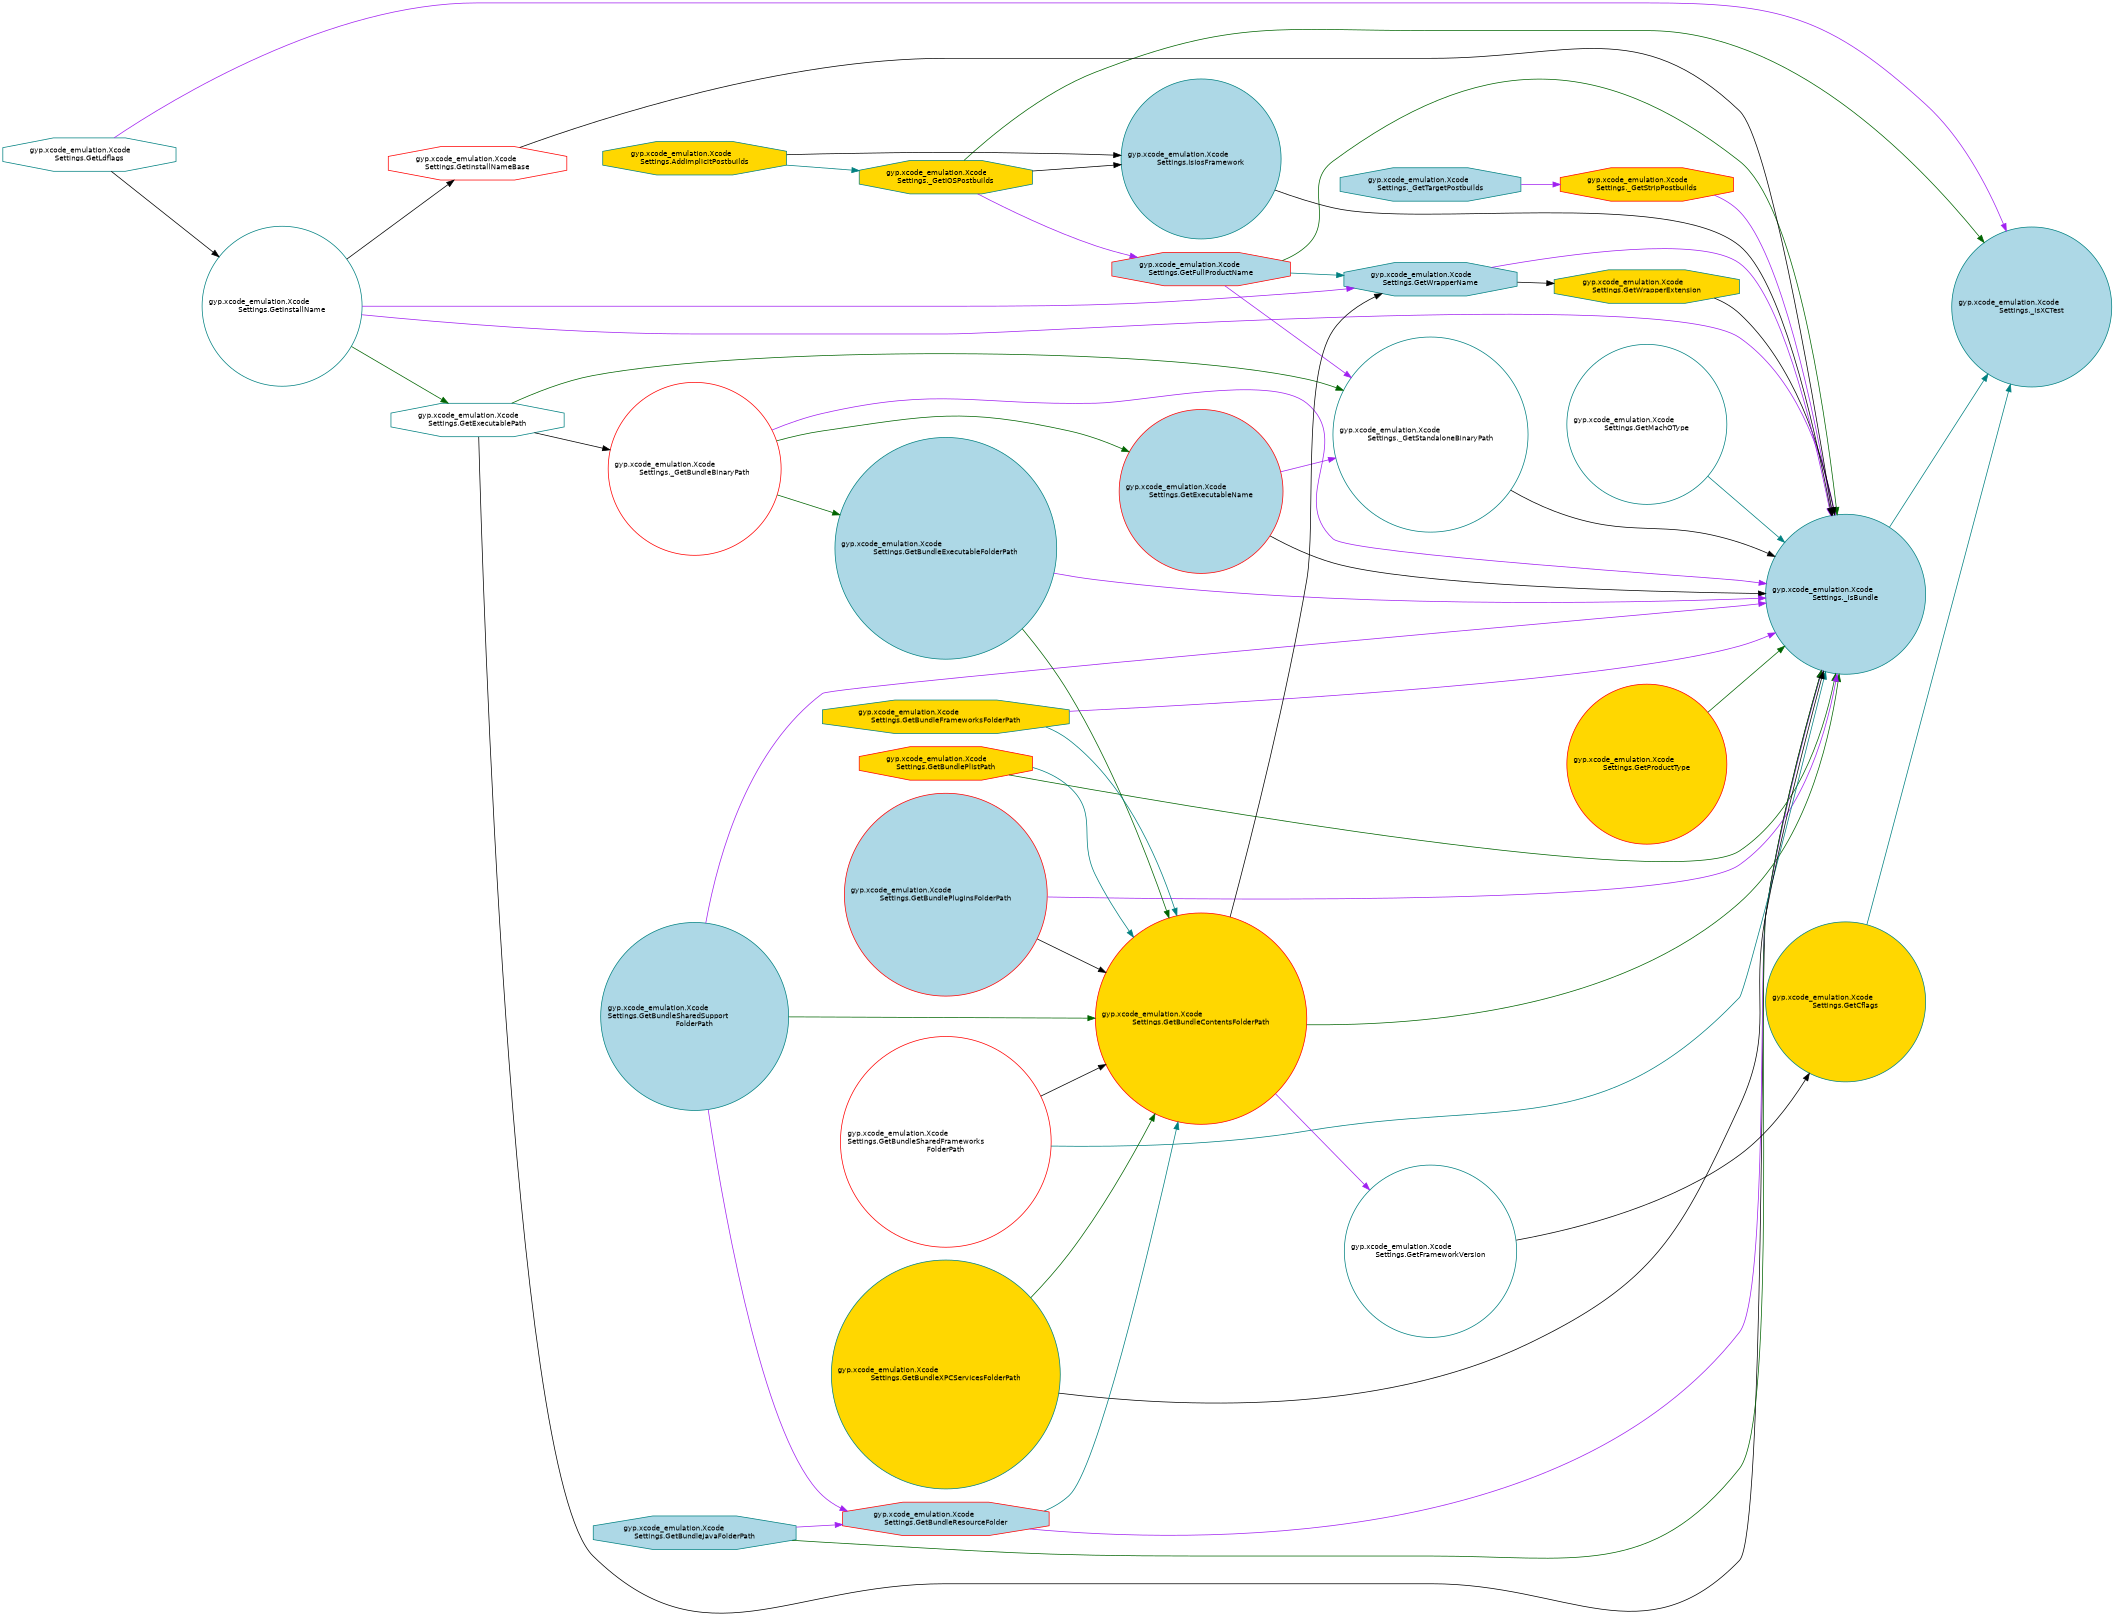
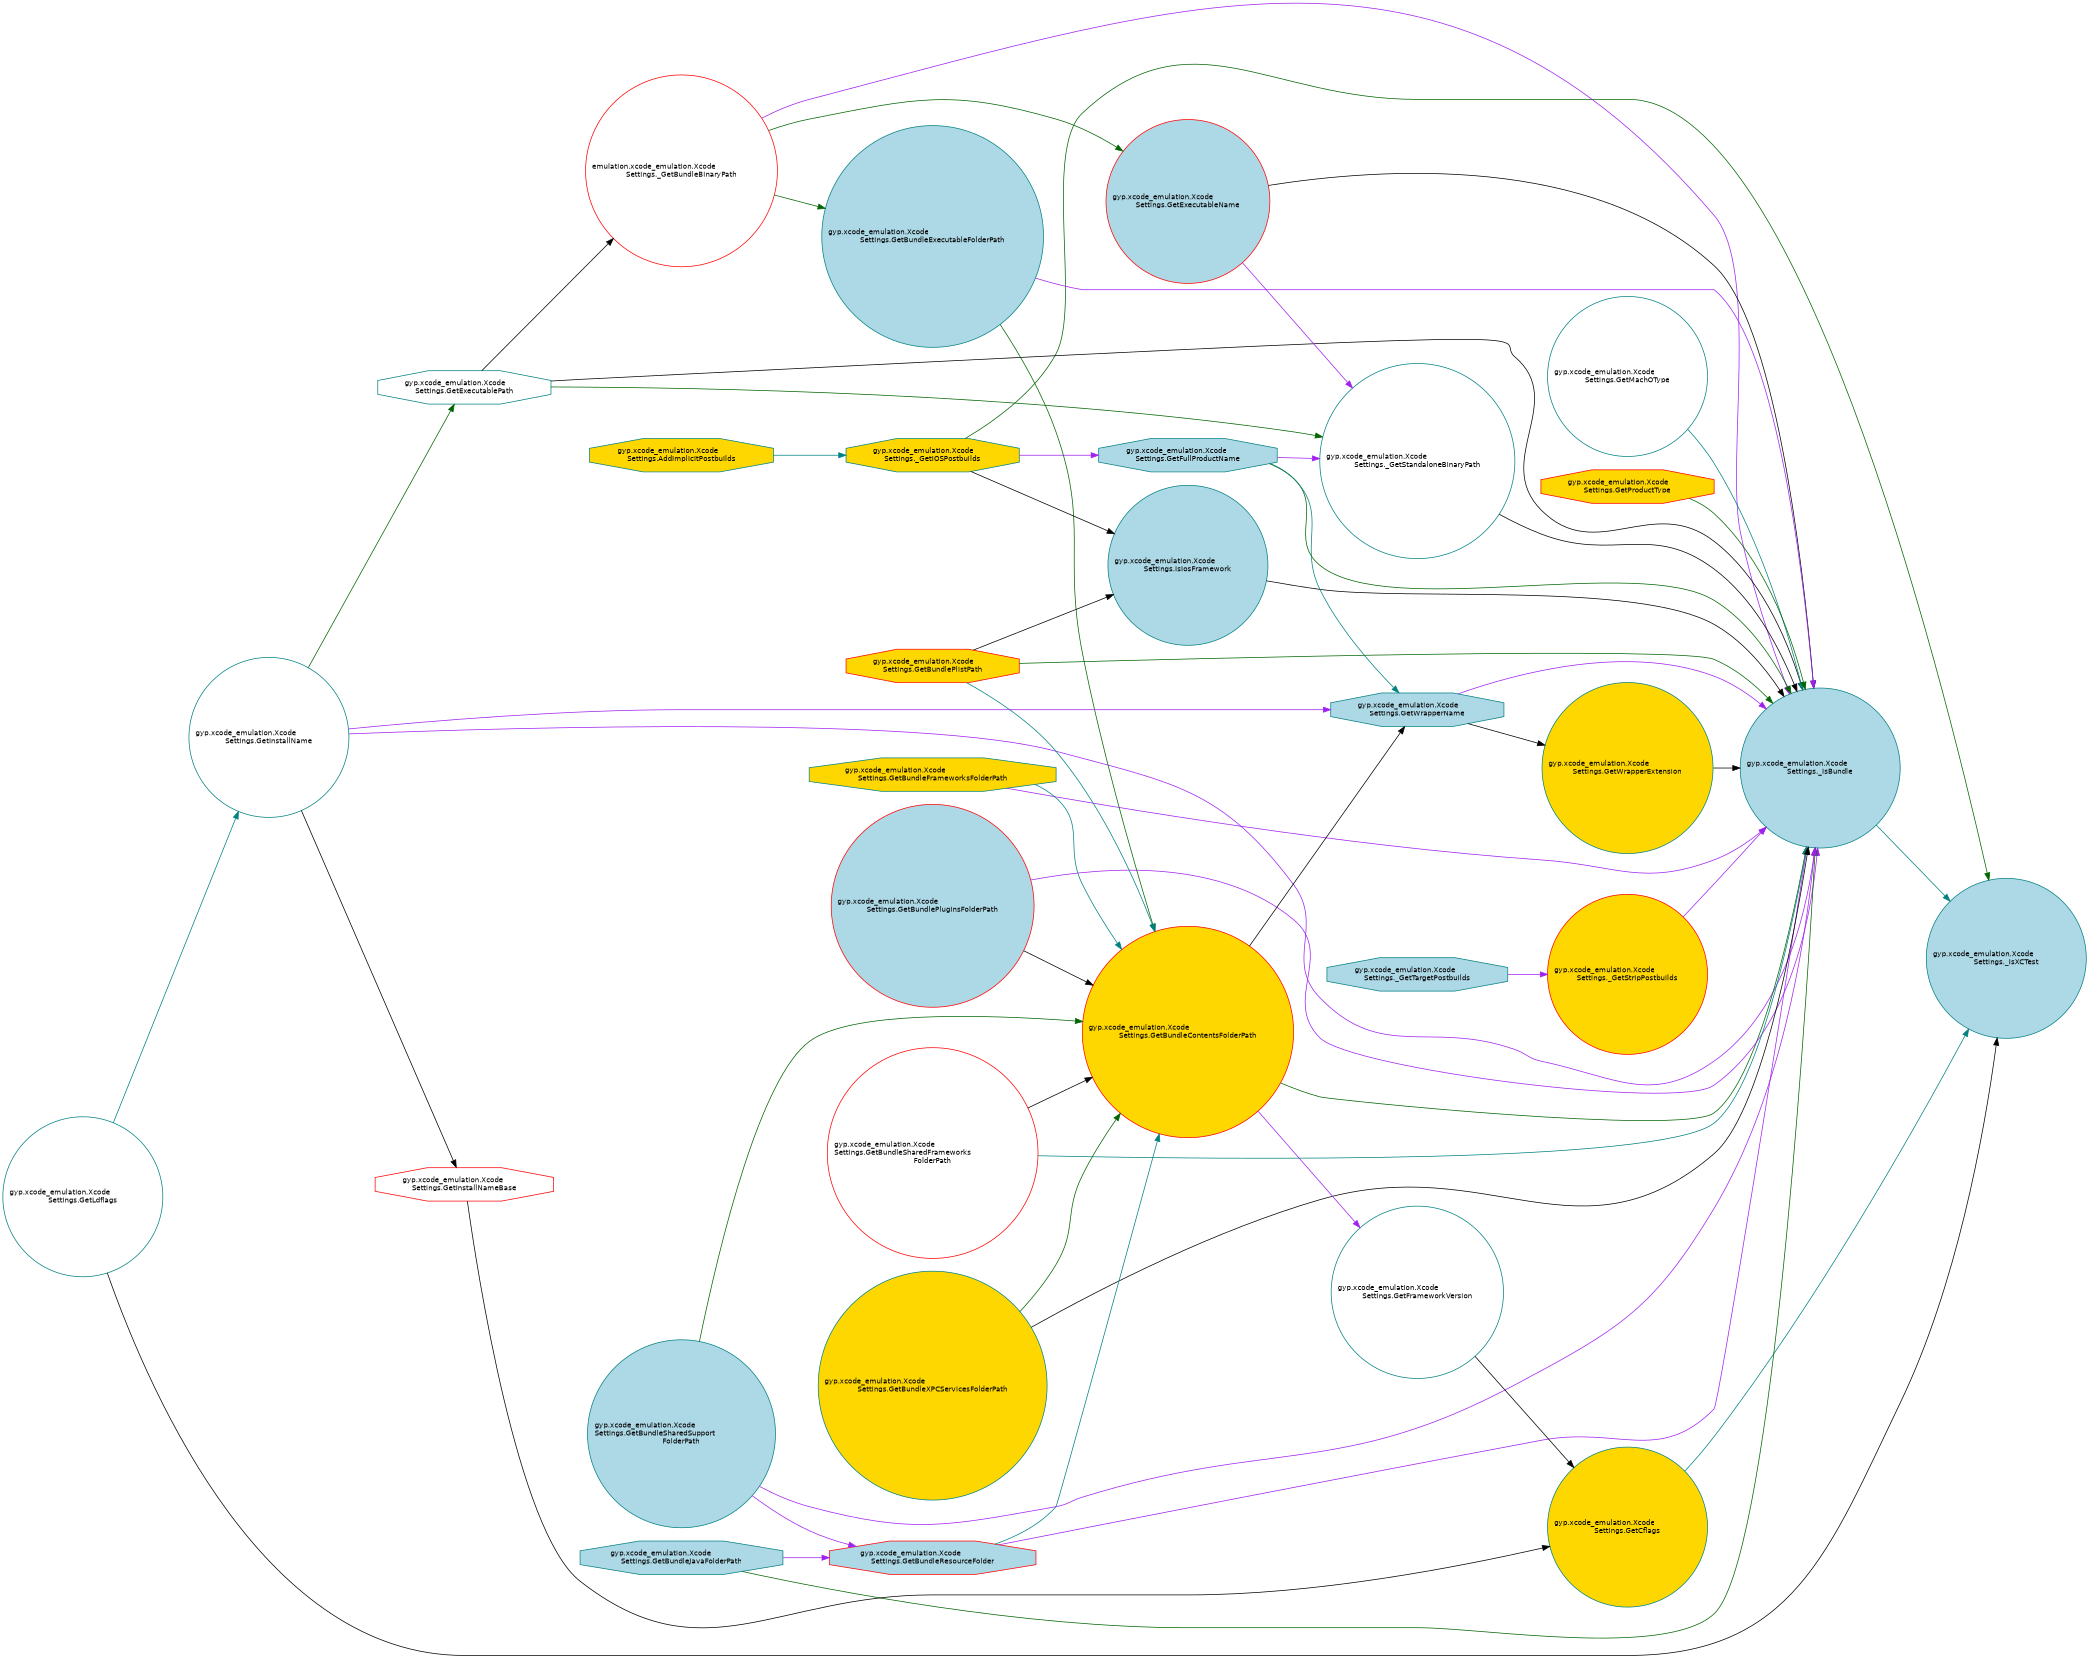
  digraph {
    rankdir=RL
    node [color=teal fillcolor=lightblue fontname=Helvetica fontsize=10 shape=circle style=filled]
    edge [color=purple dir=back fontname=Helvetica fontsize=10 labelfontname=Helvetica labelfontsize=10 style=solid]
    n1 [fontcolor=black height=0.2 label="gyp.xcode_emulation.Xcode\lSettings._IsXCTest" width=0.4]
    n2 [fillcolor=gold height=0.2 label="gyp.xcode_emulation.Xcode\lSettings._GetIOSPostbuilds" shape=octagon width=0.4]
    n3 [height=0.2 label="gyp.xcode_emulation.Xcode\lSettings._IsBundle" width=0.4]
-   n4 [fillcolor=white height=0.2 label="gyp.xcode_emulation.Xcode\lSettings.GetLdflags" shape=octagon width=0.4]
+   n4 [fillcolor=white height=0.2 label="gyp.xcode_emulation.Xcode\lSettings.GetLdflags" width=0.4]
    n5 [fillcolor=gold height=0.2 label="gyp.xcode_emulation.Xcode\lSettings.GetCflags" width=0.4]
    n6 [fillcolor=gold height=0.2 label="gyp.xcode_emulation.Xcode\lSettings.AddImplicitPostbuilds" shape=octagon width=0.4]
-   n7 [color=red fillcolor=white height=0.2 label="gyp.xcode_emulation.Xcode\lSettings._GetBundleBinaryPath" width=0.4]
+   n7 [color=red fillcolor=white height=0.2 label="emulation.xcode_emulation.Xcode\lSettings._GetBundleBinaryPath" width=0.4]
    n8 [fillcolor=white height=0.2 label="gyp.xcode_emulation.Xcode\lSettings.GetExecutablePath" shape=octagon width=0.4]
    n9 [fillcolor=white height=0.2 label="gyp.xcode_emulation.Xcode\lSettings.GetInstallName" width=0.4]
    n10 [fillcolor=white height=0.2 label="gyp.xcode_emulation.Xcode\lSettings._GetStandaloneBinaryPath" width=0.4]
    n11 [color=red height=0.2 label="gyp.xcode_emulation.Xcode\lSettings.GetExecutableName" width=0.4]
-   n12 [color=red height=0.2 label="gyp.xcode_emulation.Xcode\lSettings.GetFullProductName" shape=octagon width=0.4]
-   n13 [color=red fillcolor=gold height=0.2 label="gyp.xcode_emulation.Xcode\lSettings._GetStripPostbuilds" shape=octagon width=0.4]
+   n12 [height=0.2 label="gyp.xcode_emulation.Xcode\lSettings.GetFullProductName" shape=octagon width=0.4]
+   n13 [color=red fillcolor=gold height=0.2 label="gyp.xcode_emulation.Xcode\lSettings._GetStripPostbuilds" width=0.4]
    n14 [color=red fillcolor=gold height=0.2 label="gyp.xcode_emulation.Xcode\lSettings.GetBundleContentsFolderPath" width=0.4]
    n15 [height=0.2 label="gyp.xcode_emulation.Xcode\lSettings.GetBundleExecutableFolderPath" width=0.4]
    n16 [fillcolor=gold height=0.2 label="gyp.xcode_emulation.Xcode\lSettings.GetBundleFrameworksFolderPath" shape=octagon width=0.4]
    n17 [color=red fillcolor=gold height=0.2 label="gyp.xcode_emulation.Xcode\lSettings.GetBundlePlistPath" shape=octagon width=0.4]
    n18 [color=red height=0.2 label="gyp.xcode_emulation.Xcode\lSettings.GetBundlePlugInsFolderPath" width=0.4]
    n19 [color=red height=0.2 label="gyp.xcode_emulation.Xcode\lSettings.GetBundleResourceFolder" shape=octagon width=0.4]
    n20 [height=0.2 label="gyp.xcode_emulation.Xcode\lSettings.GetBundleJavaFolderPath" shape=octagon width=0.4]
    n21 [height=0.2 label="gyp.xcode_emulation.Xcode\lSettings.GetBundleSharedSupport\lFolderPath" width=0.4]
    n22 [color=red fillcolor=white height=0.2 label="gyp.xcode_emulation.Xcode\lSettings.GetBundleSharedFrameworks\lFolderPath" width=0.4]
    n23 [fillcolor=gold height=0.2 label="gyp.xcode_emulation.Xcode\lSettings.GetBundleXPCServicesFolderPath" width=0.4]
    n24 [color=red fillcolor=white height=0.2 label="gyp.xcode_emulation.Xcode\lSettings.GetInstallNameBase" shape=octagon width=0.4]
    n25 [fillcolor=white height=0.2 label="gyp.xcode_emulation.Xcode\lSettings.GetMachOType" width=0.4]
-   n26 [color=red fillcolor=gold height=0.2 label="gyp.xcode_emulation.Xcode\lSettings.GetProductType" width=0.4]
-   n27 [fillcolor=gold height=0.2 label="gyp.xcode_emulation.Xcode\lSettings.GetWrapperExtension" shape=octagon width=0.4]
+   n26 [color=red fillcolor=gold height=0.2 label="gyp.xcode_emulation.Xcode\lSettings.GetProductType" shape=octagon width=0.4]
+   n27 [fillcolor=gold height=0.2 label="gyp.xcode_emulation.Xcode\lSettings.GetWrapperExtension" width=0.4]
    n28 [height=0.2 label="gyp.xcode_emulation.Xcode\lSettings.GetWrapperName" shape=octagon width=0.4]
    n29 [height=0.2 label="gyp.xcode_emulation.Xcode\lSettings.IsIosFramework" width=0.4]
    n30 [fillcolor=white height=0.2 label="gyp.xcode_emulation.Xcode\lSettings.GetFrameworkVersion" width=0.4]
    n31 [height=0.2 label="gyp.xcode_emulation.Xcode\lSettings._GetTargetPostbuilds" shape=octagon width=0.4]
    n1 -> n2 [color=darkgreen]
    n1 -> n3 [color=teal]
-   n1 -> n4
+   n1 -> n4 [color=black]
    n1 -> n5 [color=teal]
    n2 -> n6 [color=teal]
    n3 -> n7
    n3 -> n8 [color=black]
    n3 -> n9
    n3 -> n10 [color=black]
    n3 -> n11 [color=black]
    n3 -> n12 [color=darkgreen]
    n3 -> n13
    n3 -> n14 [color=darkgreen]
    n3 -> n15
    n3 -> n16
    n3 -> n17 [color=darkgreen]
    n3 -> n18
    n3 -> n19
    n3 -> n20 [color=darkgreen]
    n3 -> n21
    n3 -> n22 [color=teal]
    n3 -> n23 [color=black]
-   n3 -> n24 [color=black]
+   n5 -> n24 [color=black]
    n3 -> n25 [color=teal]
    n3 -> n26 [color=darkgreen]
    n3 -> n27 [color=black]
    n3 -> n28
    n3 -> n29 [color=black]
    n5 -> n30 [color=black]
    n7 -> n8 [color=black]
    n8 -> n9 [color=darkgreen]
-   n9 -> n4 [color=black]
+   n9 -> n4 [color=teal]
    n10 -> n8 [color=darkgreen]
    n10 -> n11
    n10 -> n12
    n11 -> n7 [color=darkgreen]
    n12 -> n2
    n13 -> n31
    n14 -> n15 [color=darkgreen]
    n14 -> n16 [color=teal]
    n14 -> n17 [color=teal]
    n14 -> n18 [color=black]
    n14 -> n19 [color=teal]
    n14 -> n21 [color=darkgreen]
    n14 -> n22 [color=black]
    n14 -> n23 [color=darkgreen]
    n15 -> n7 [color=darkgreen]
    n19 -> n20
    n19 -> n21
    n24 -> n9 [color=black]
    n27 -> n28 [color=black]
    n28 -> n9
    n28 -> n12 [color=teal]
    n28 -> n14 [color=black]
    n29 -> n2 [color=black]
-   n29 -> n6 [color=black]
+   n29 -> n17 [color=black]
    n30 -> n14
  }
